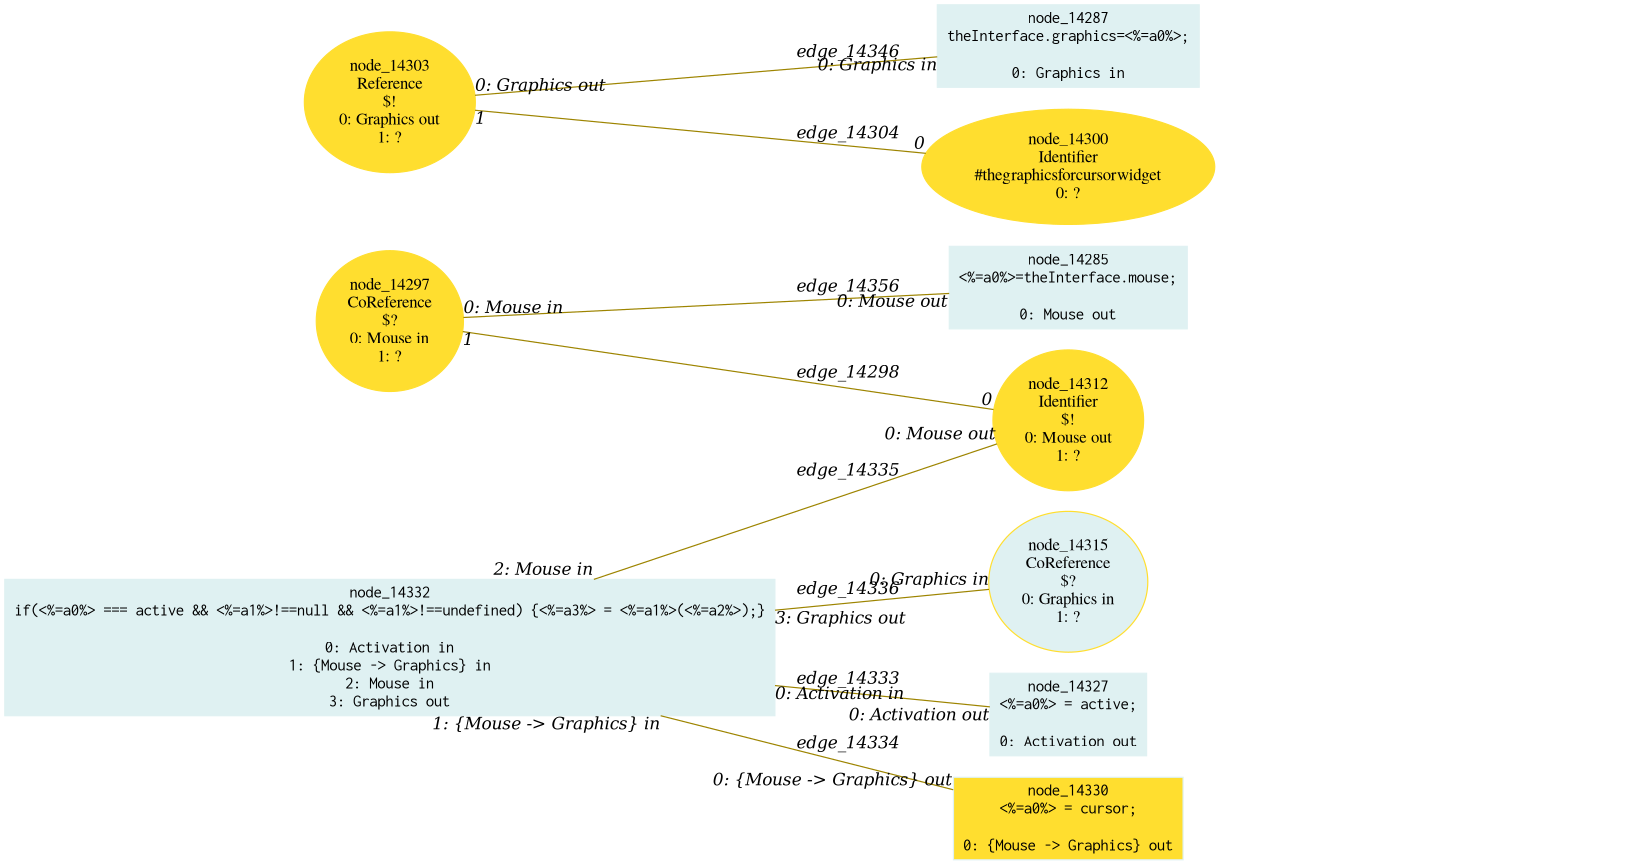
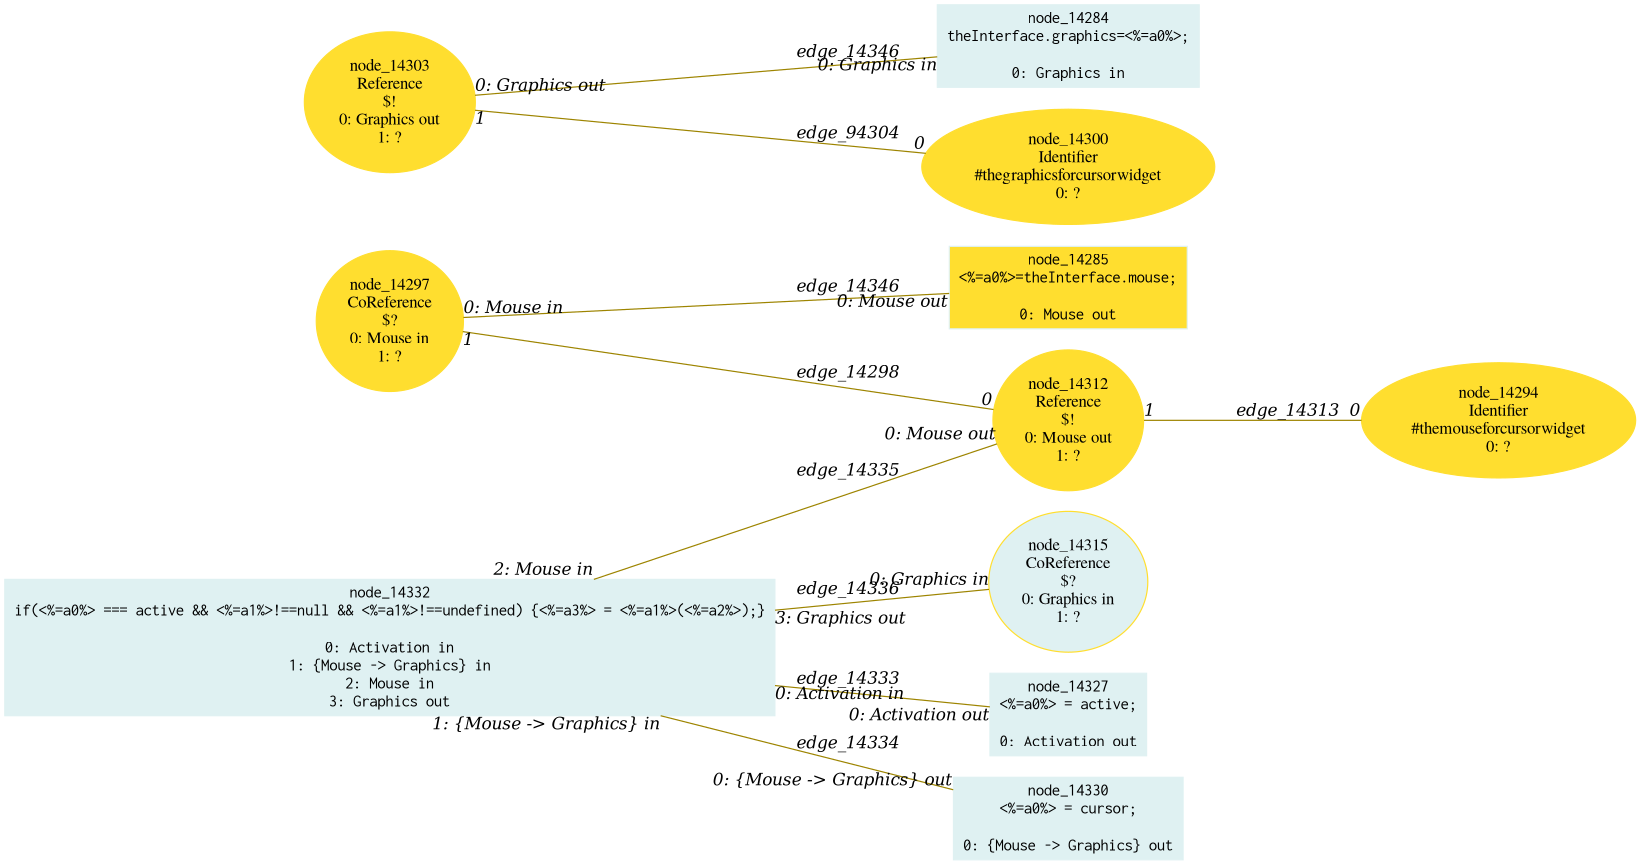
  digraph {
    rankdir=LR
    node [color="#ffde2f" fontname=Times shape=ellipse style=filled]
    edge [arrowHead=none arrowsize=1 color="#9d8400" dir=none fontname="Times-Italic" headlabel=0 taillabel=1]
-   n1 [color="#dff1f2" fontname=Courier label="node_14285\n<%=a0%>=theInterface.mouse;\n\n0: Mouse out" shape=box]
-   n2 [color="#dff1f2" fontname=Courier label="node_14287\ntheInterface.graphics=<%=a0%>;\n\n0: Graphics in" shape=box]
+   n1 [color="#dff1f2" fontname=Courier label="node_14285\n<%=a0%>=theInterface.mouse;\n\n0: Mouse out" shape=box fillcolor="#ffde2f"]
+   n2 [color="#dff1f2" fontname=Courier label="node_14284\ntheInterface.graphics=<%=a0%>;\n\n0: Graphics in" shape=box]
+   n3 [label="node_14294\nIdentifier\n#themouseforcursorwidget\n0: ?"]
    n4 [label="node_14297\nCoReference\n$?\n0: Mouse in\n1: ?"]
-   n5 [label="node_14312\nIdentifier\n$!\n0: Mouse out\n1: ?"]
+   n5 [label="node_14312\nReference\n$!\n0: Mouse out\n1: ?"]
    n6 [label="node_14300\nIdentifier\n#thegraphicsforcursorwidget\n0: ?"]
    n7 [label="node_14303\nReference\n$!\n0: Graphics out\n1: ?"]
    n8 [fillcolor="#dff1f2" label="node_14315\nCoReference\n$?\n0: Graphics in\n1: ?"]
    n9 [color="#dff1f2" fontname=Courier label="node_14327\n<%=a0%> = active;\n\n0: Activation out" shape=box]
-   n10 [color="#dff1f2" fontname=Courier label="node_14330\n<%=a0%> = cursor;\n\n0: {Mouse -> Graphics} out" shape=box fillcolor="#ffde2f"]
+   n10 [color="#dff1f2" fontname=Courier label="node_14330\n<%=a0%> = cursor;\n\n0: {Mouse -> Graphics} out" shape=box]
    n11 [color="#dff1f2" fontname=Courier label="node_14332\nif(<%=a0%> === active && <%=a1%>!==null && <%=a1%>!==undefined) {<%=a3%> = <%=a1%>(<%=a2%>);}\n\n0: Activation in\n1: {Mouse -> Graphics} in\n2: Mouse in\n3: Graphics out" shape=box]
-   n4 -> n1 [headlabel="0: Mouse out" label=edge_14356 taillabel="0: Mouse in"]
+   n4 -> n1 [headlabel="0: Mouse out" label=edge_14346 taillabel="0: Mouse in"]
    n4 -> n5 [label=edge_14298]
+   n5 -> n3 [label=edge_14313]
    n7 -> n2 [headlabel="0: Graphics in" label=edge_14346 taillabel="0: Graphics out"]
-   n7 -> n6 [label=edge_14304]
+   n7 -> n6 [label=edge_94304]
    n11 -> n5 [headlabel="0: Mouse out" label=edge_14335 taillabel="2: Mouse in"]
    n11 -> n8 [headlabel="0: Graphics in" label=edge_14336 taillabel="3: Graphics out"]
    n11 -> n9 [headlabel="0: Activation out" label=edge_14333 taillabel="0: Activation in"]
    n11 -> n10 [headlabel="0: {Mouse -> Graphics} out" label=edge_14334 taillabel="1: {Mouse -> Graphics} in"]
  }
